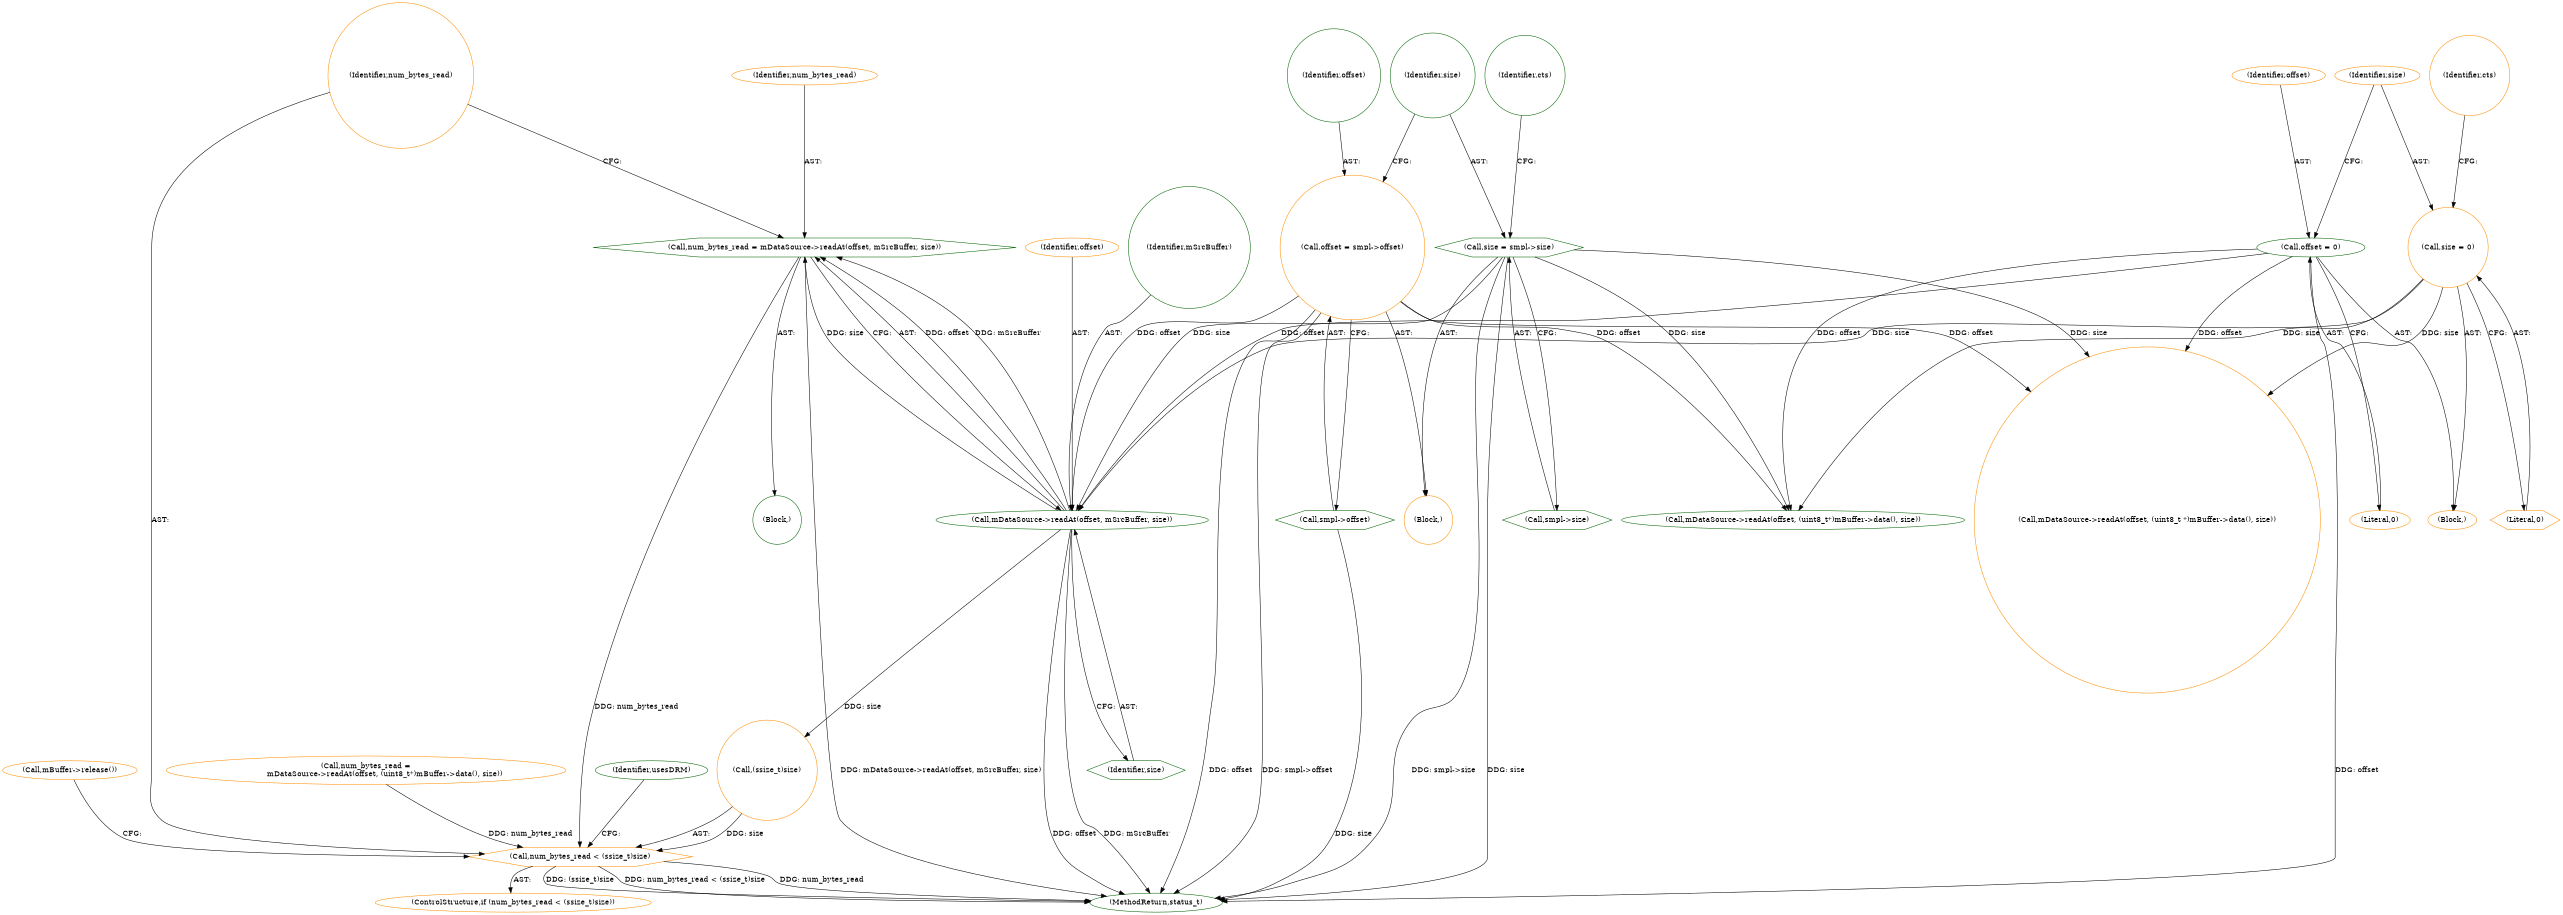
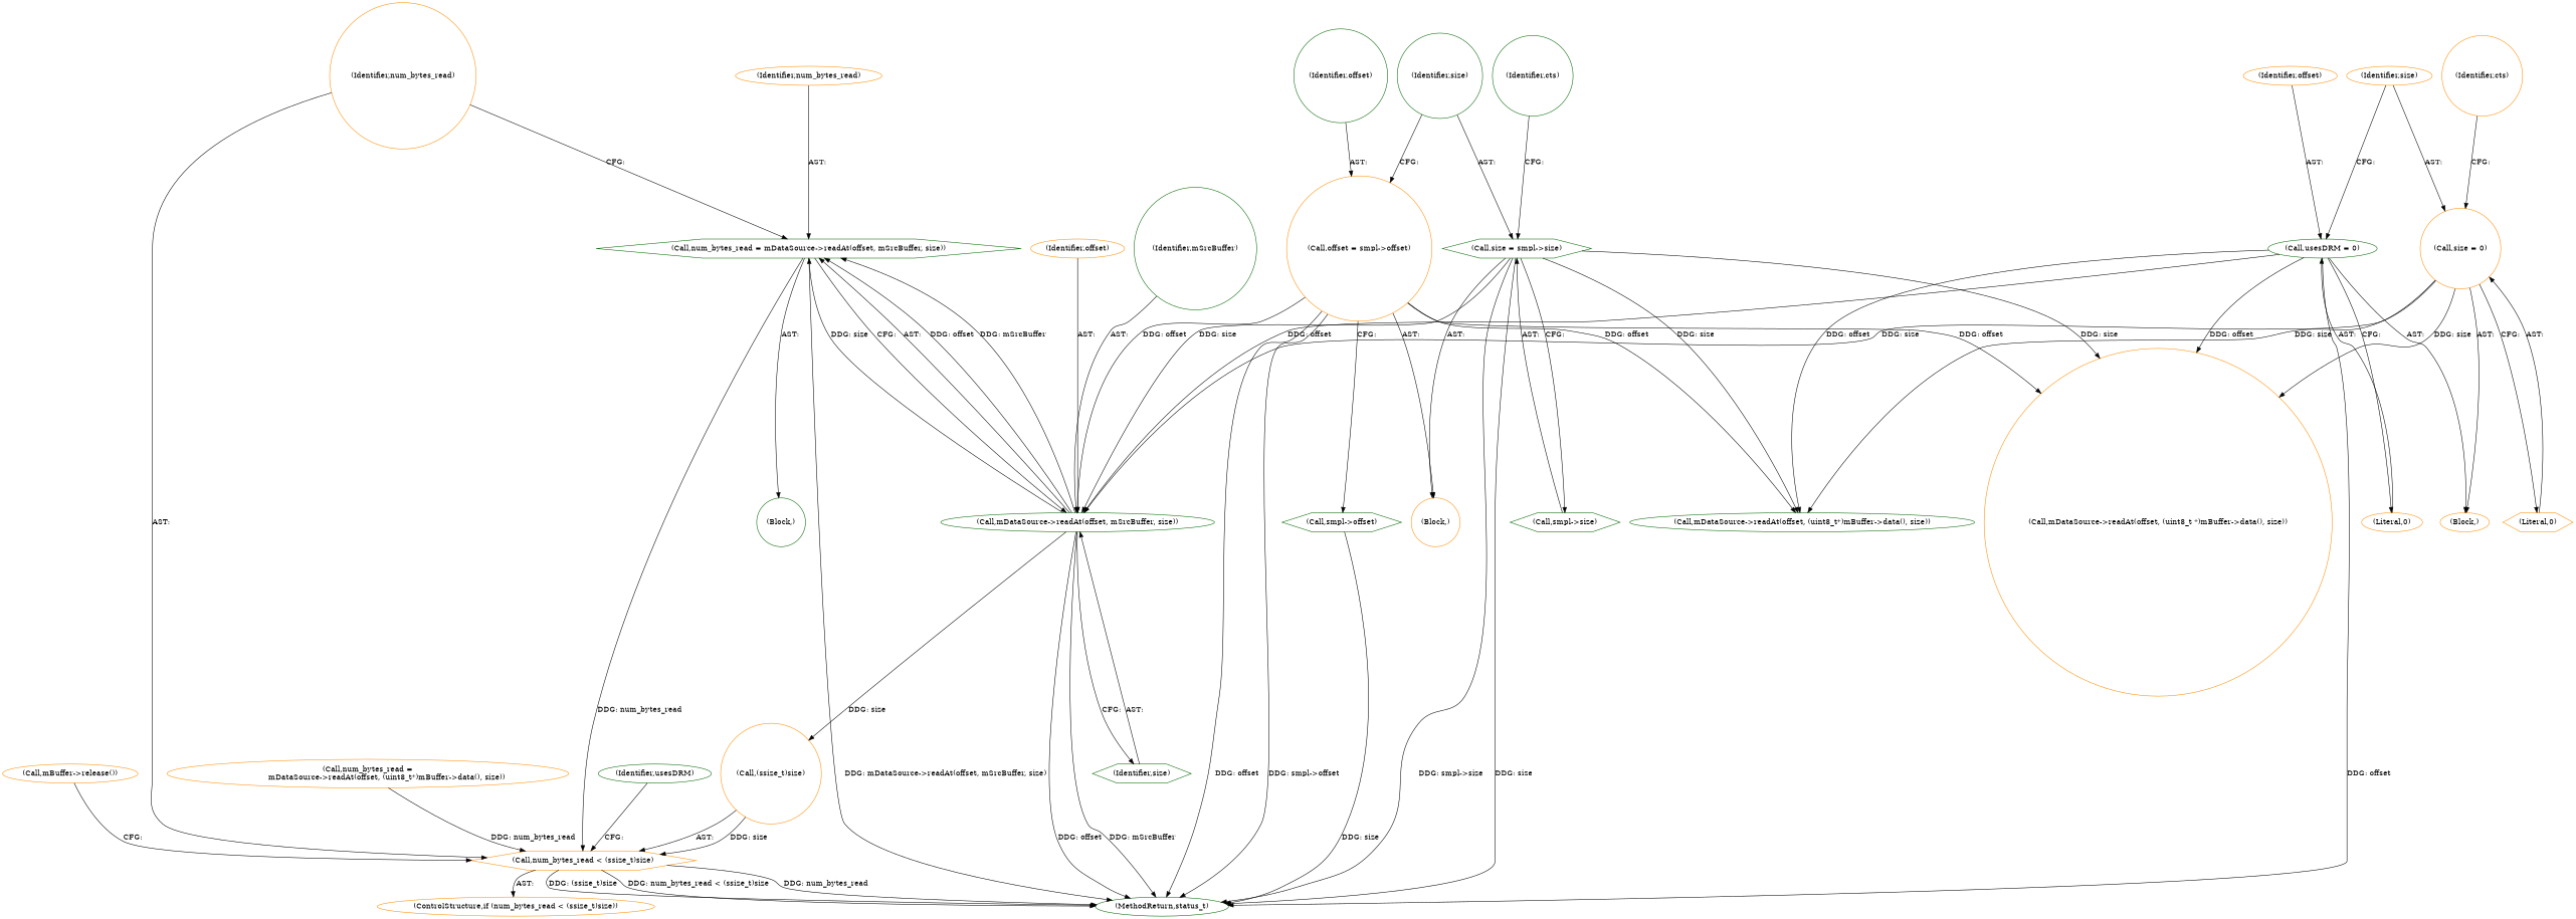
  digraph {
    node [color=darkorange shape=ellipse]
    n1 [color=darkgreen label="(Call,num_bytes_read = mDataSource->readAt(offset, mSrcBuffer, size))" shape=hexagon]
    n2 [color=darkgreen label="(Call,mDataSource->readAt(offset, mSrcBuffer, size))"]
    n3 [label="(Call,num_bytes_read < (ssize_t)size)" shape=hexagon]
    n4 [color=darkgreen label="(Block,)" shape=circle]
    n5 [color=darkgreen label="(MethodReturn,status_t)"]
    n6 [color=darkgreen label="(Identifier,size)" shape=hexagon]
    n7 [label="(Call,(ssize_t)size)" shape=circle]
    n8 [label="(ControlStructure,if (num_bytes_read < (ssize_t)size))"]
    n9 [label="(Call,offset = smpl->offset)" shape=circle]
    n10 [label="(Block,)" shape=circle]
    n11 [label="(Call,mDataSource->readAt(offset, (uint8_t *)mBuffer->data(), size))" shape=circle]
    n12 [color=darkgreen label="(Call,mDataSource->readAt(offset, (uint8_t*)mBuffer->data(), size))"]
    n13 [color=darkgreen label="(Call,smpl->offset)" shape=hexagon]
-   n14 [color=darkgreen label="(Call,offset = 0)"]
+   n14 [color=darkgreen label="(Call,usesDRM = 0)"]
    n15 [label="(Literal,0)"]
    n16 [label="(Block,)"]
    n17 [color=darkgreen label="(Call,size = smpl->size)" shape=hexagon]
    n18 [color=darkgreen label="(Call,smpl->size)" shape=hexagon]
    n19 [label="(Call,size = 0)" shape=circle]
    n20 [label="(Literal,0)" shape=hexagon]
    n21 [label="(Identifier,offset)"]
    n22 [color=darkgreen label="(Identifier,size)" shape=circle]
    n23 [label="(Identifier,offset)"]
    n24 [label="(Identifier,num_bytes_read)" shape=circle]
    n25 [color=darkgreen label="(Identifier,offset)" shape=circle]
    n26 [color=darkgreen label="(Identifier,mSrcBuffer)" shape=circle]
    n27 [label="(Call,num_bytes_read =\n                mDataSource->readAt(offset, (uint8_t*)mBuffer->data(), size))"]
    n28 [label="(Identifier,size)"]
    n29 [color=darkgreen label="(Identifier,cts)" shape=circle]
    n30 [label="(Identifier,num_bytes_read)"]
    n31 [color=darkgreen label="(Identifier,usesDRM)"]
    n32 [label="(Identifier,cts)" shape=circle]
    n33 [label="(Call,mBuffer->release())"]
    n1 -> n2 [label="CFG: "]
    n1 -> n3 [label="DDG: num_bytes_read"]
    n1 -> n4 [label="AST: "]
    n1 -> n5 [label="DDG: mDataSource->readAt(offset, mSrcBuffer, size)"]
    n2 -> n1 [label="AST: "]
    n2 -> n1 [label="DDG: offset"]
    n2 -> n1 [label="DDG: mSrcBuffer"]
    n2 -> n1 [label="DDG: size"]
    n2 -> n5 [label="DDG: offset"]
    n2 -> n5 [label="DDG: mSrcBuffer"]
    n2 -> n6 [label="CFG: "]
    n2 -> n7 [label="DDG: size"]
    n3 -> n5 [label="DDG: num_bytes_read"]
    n3 -> n5 [label="DDG: (ssize_t)size"]
    n3 -> n5 [label="DDG: num_bytes_read < (ssize_t)size"]
    n3 -> n8 [label="AST: "]
    n6 -> n2 [label="AST: "]
    n7 -> n3 [label="AST: "]
    n7 -> n3 [label="DDG: size"]
    n9 -> n2 [label="DDG: offset"]
    n9 -> n5 [label="DDG: offset"]
    n9 -> n5 [label="DDG: smpl->offset"]
    n9 -> n10 [label="AST: "]
    n9 -> n11 [label="DDG: offset"]
    n9 -> n12 [label="DDG: offset"]
    n9 -> n13 [label="CFG: "]
    n13 -> n5 [label="DDG: size"]
-   n13 -> n9 [label="AST: "]
    n14 -> n2 [label="DDG: offset"]
    n14 -> n5 [label="DDG: offset"]
    n14 -> n11 [label="DDG: offset"]
    n14 -> n12 [label="DDG: offset"]
    n14 -> n15 [label="CFG: "]
    n14 -> n16 [label="AST: "]
    n15 -> n14 [label="AST: "]
    n17 -> n2 [label="DDG: size"]
    n17 -> n5 [label="DDG: smpl->size"]
    n17 -> n5 [label="DDG: size"]
    n17 -> n10 [label="AST: "]
    n17 -> n11 [label="DDG: size"]
    n17 -> n12 [label="DDG: size"]
    n17 -> n18 [label="CFG: "]
    n18 -> n17 [label="AST: "]
    n19 -> n2 [label="DDG: size"]
    n19 -> n11 [label="DDG: size"]
    n19 -> n12 [label="DDG: size"]
    n19 -> n16 [label="AST: "]
    n19 -> n20 [label="CFG: "]
    n20 -> n19 [label="AST: "]
    n21 -> n2 [label="AST: "]
    n22 -> n9 [label="CFG: "]
    n22 -> n17 [label="AST: "]
    n23 -> n14 [label="AST: "]
    n24 -> n1 [label="CFG: "]
    n24 -> n3 [label="AST: "]
    n25 -> n9 [label="AST: "]
    n26 -> n2 [label="AST: "]
    n27 -> n3 [label="DDG: num_bytes_read"]
    n28 -> n14 [label="CFG: "]
    n28 -> n19 [label="AST: "]
    n29 -> n17 [label="CFG: "]
    n30 -> n1 [label="AST: "]
    n31 -> n3 [label="CFG: "]
    n32 -> n19 [label="CFG: "]
    n33 -> n3 [label="CFG: "]
  }
